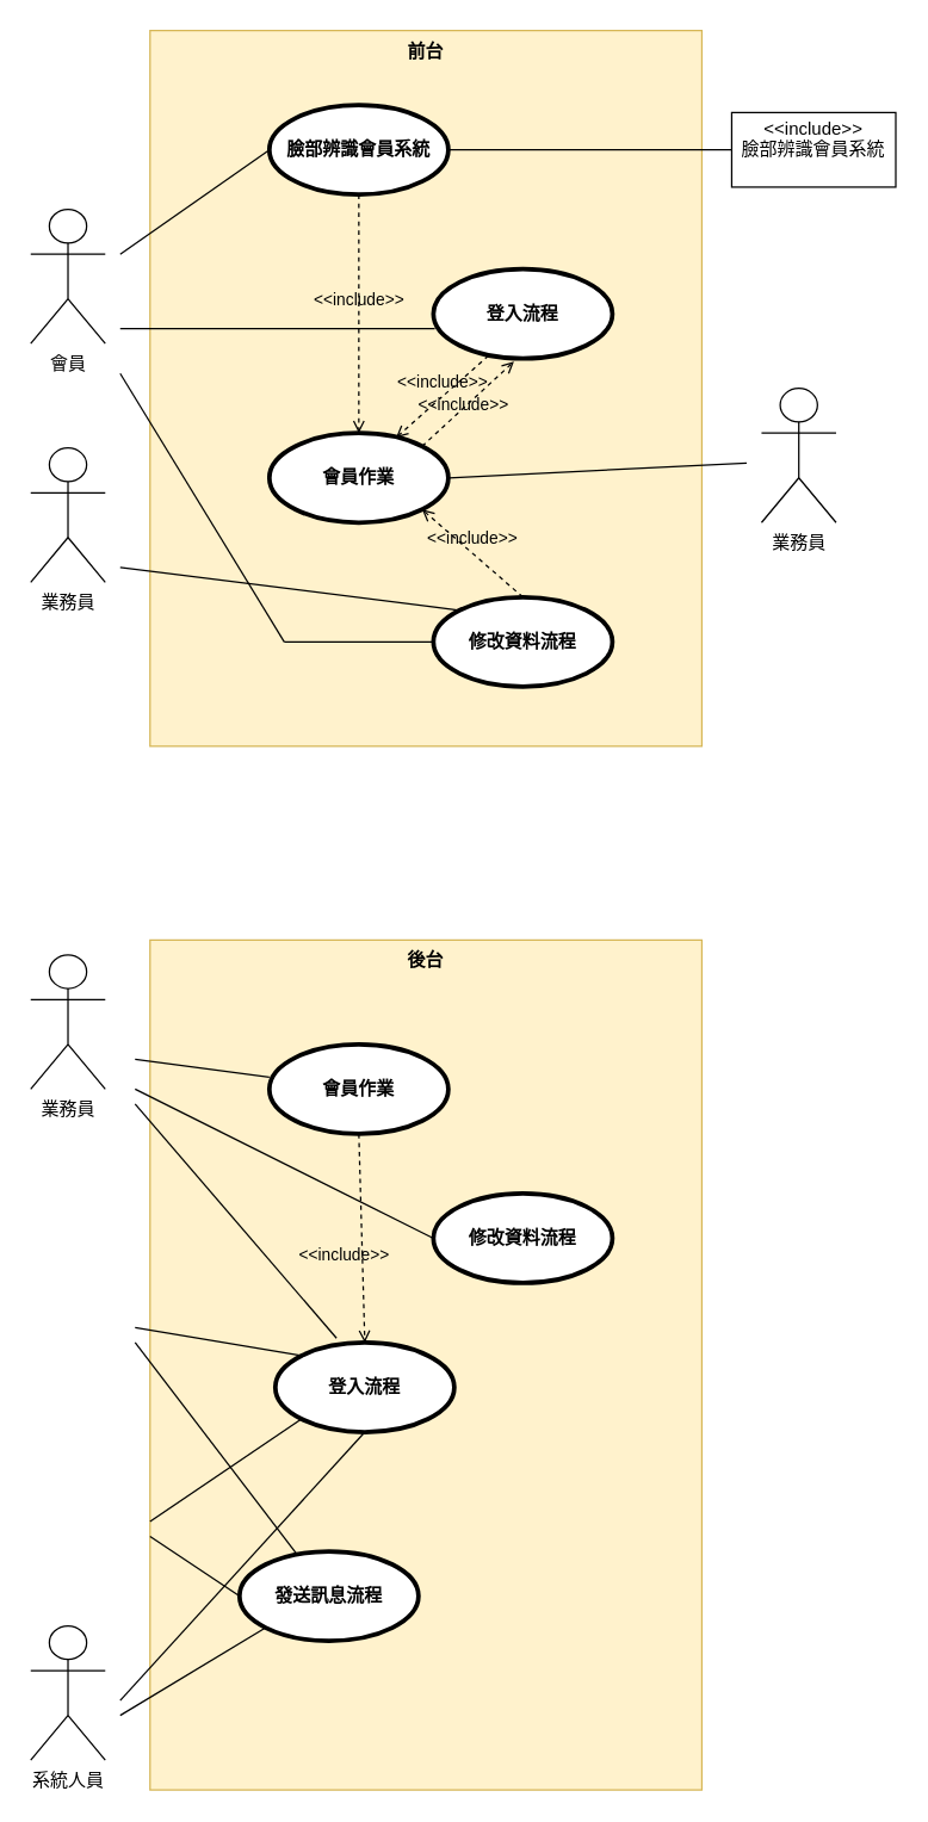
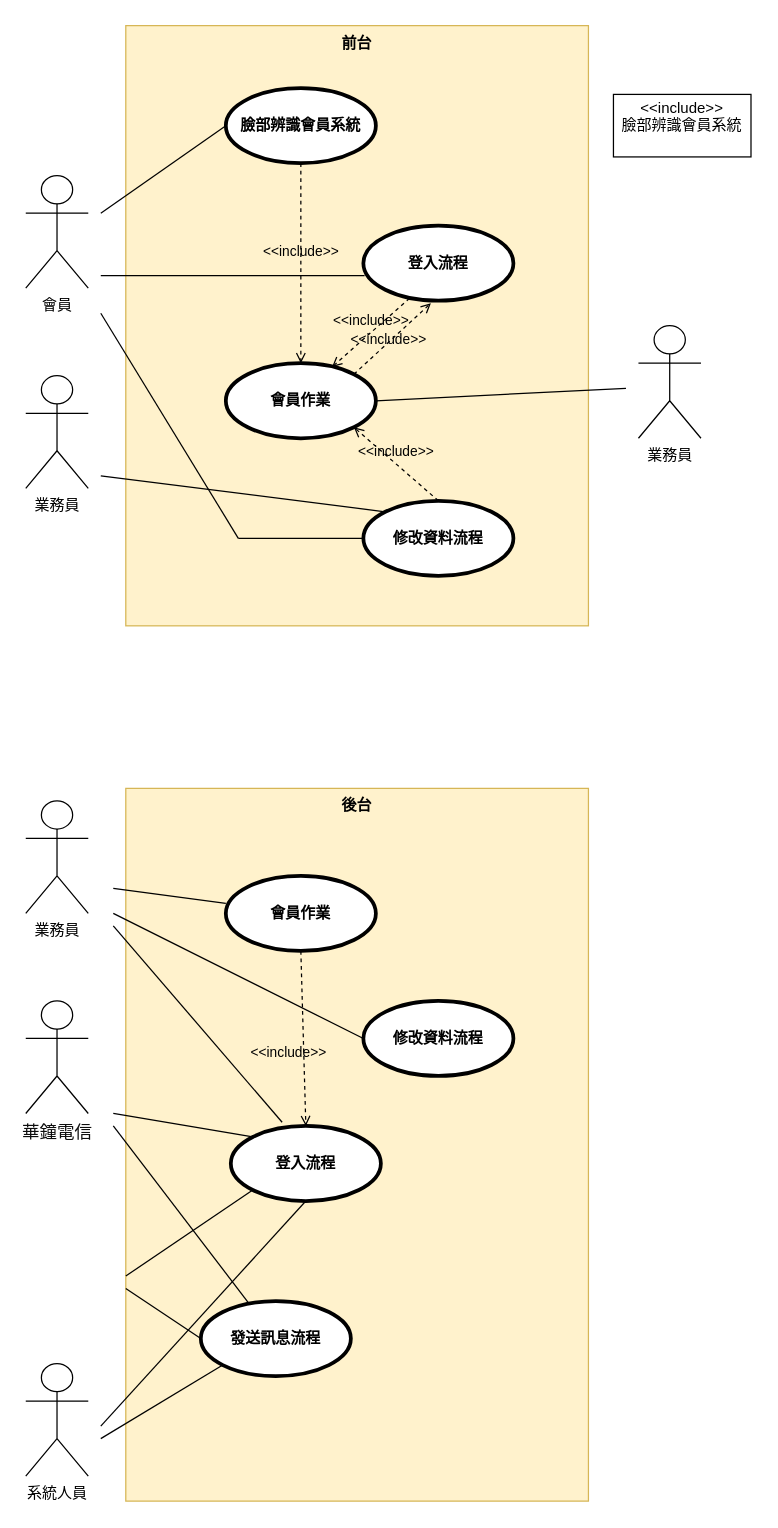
  <mxCell id="0" />
  <mxCell id="1" parent="0" />
  <mxCell id="2" value="後台" style="shape=rect;html=1;verticalAlign=top;fontStyle=1;whiteSpace=wrap;align=center;fillColor=#fff2cc;strokeColor=#d6b656;" vertex="1" parent="1"><mxGeometry x="100" y="630" width="370" height="570" as="geometry" /></mxCell>
  <mxCell id="3" value="前台" style="shape=rect;html=1;verticalAlign=top;fontStyle=1;whiteSpace=wrap;align=center;fillColor=#fff2cc;strokeColor=#d6b656;" vertex="1" parent="1"><mxGeometry x="100" y="20" width="370" height="480" as="geometry" /></mxCell>
  <mxCell id="4" value="臉部辨識會員系統" style="shape=ellipse;html=1;strokeWidth=3;fontStyle=1;whiteSpace=wrap;align=center;perimeter=ellipsePerimeter;" vertex="1" parent="1"><mxGeometry x="180" y="70" width="120" height="60" as="geometry" /></mxCell>
  <mxCell id="5" value="登入流程" style="shape=ellipse;html=1;strokeWidth=3;fontStyle=1;whiteSpace=wrap;align=center;perimeter=ellipsePerimeter;" vertex="1" parent="1"><mxGeometry x="290" y="180" width="120" height="60" as="geometry" /></mxCell>
  <mxCell id="6" value="會員作業" style="shape=ellipse;html=1;strokeWidth=3;fontStyle=1;whiteSpace=wrap;align=center;perimeter=ellipsePerimeter;" vertex="1" parent="1"><mxGeometry x="180" y="290" width="120" height="60" as="geometry" /></mxCell>
  <mxCell id="7" value="修改資料流程" style="shape=ellipse;html=1;strokeWidth=3;fontStyle=1;whiteSpace=wrap;align=center;perimeter=ellipsePerimeter;" vertex="1" parent="1"><mxGeometry x="290" y="400" width="120" height="60" as="geometry" /></mxCell>
  <mxCell id="8" value="會員" style="shape=umlActor;html=1;verticalLabelPosition=bottom;verticalAlign=top;align=center;" vertex="1" parent="1"><mxGeometry x="20" y="140" width="50" height="90" as="geometry" /></mxCell>
  <mxCell id="9" value="業務員" style="shape=umlActor;html=1;verticalLabelPosition=bottom;verticalAlign=top;align=center;" vertex="1" parent="1"><mxGeometry x="20" y="300" width="50" height="90" as="geometry" /></mxCell>
  <mxCell id="10" value="業務員" style="shape=umlActor;html=1;verticalLabelPosition=bottom;verticalAlign=top;align=center;" vertex="1" parent="1"><mxGeometry x="510" y="260" width="50" height="90" as="geometry" /></mxCell>
  <mxCell id="11" value="" style="edgeStyle=none;html=1;endArrow=none;verticalAlign=bottom;rounded=0;exitX=1;exitY=0.5;exitDx=0;exitDy=0;" edge="1" parent="1" source="6"><mxGeometry width="160" relative="1" as="geometry"><mxPoint x="320" y="320" as="sourcePoint" /><mxPoint x="500" y="310" as="targetPoint" /></mxGeometry></mxCell>
  <mxCell id="12" value="&lt;p style=&quot;margin: 0px ; margin-top: 4px ; text-align: center&quot;&gt;&amp;lt;&amp;lt;include&amp;gt;&amp;gt;&lt;br&gt;臉部辨識會員系統&lt;br&gt;&lt;/p&gt;" style="shape=rect;html=1;overflow=fill;html=1;whiteSpace=wrap;align=center;" vertex="1" parent="1"><mxGeometry x="490" y="75" width="110" height="50" as="geometry" /></mxCell>
- <mxCell id="13" value="" style="edgeStyle=none;html=1;endArrow=none;verticalAlign=bottom;rounded=0;entryX=0;entryY=0.5;entryDx=0;entryDy=0;" edge="1" parent="1" source="4" target="12"><mxGeometry width="160" relative="1" as="geometry"><mxPoint x="340" y="90" as="sourcePoint" /><mxPoint x="500" y="90" as="targetPoint" /></mxGeometry></mxCell>
  <mxCell id="14" value="" style="edgeStyle=none;html=1;endArrow=none;verticalAlign=bottom;rounded=0;entryX=0;entryY=0.5;entryDx=0;entryDy=0;" edge="1" parent="1" target="4"><mxGeometry width="160" relative="1" as="geometry"><mxPoint x="80" y="170" as="sourcePoint" /><mxPoint x="270" y="210" as="targetPoint" /></mxGeometry></mxCell>
  <mxCell id="15" value="&amp;lt;&amp;lt;include&amp;gt;&amp;gt;" style="edgeStyle=none;html=1;endArrow=open;verticalAlign=bottom;dashed=1;labelBackgroundColor=none;rounded=0;exitX=0.5;exitY=1;exitDx=0;exitDy=0;entryX=0.5;entryY=0;entryDx=0;entryDy=0;" edge="1" parent="1" source="4" target="6"><mxGeometry width="160" relative="1" as="geometry"><mxPoint x="150" y="240" as="sourcePoint" /><mxPoint x="310" y="240" as="targetPoint" /></mxGeometry></mxCell>
  <mxCell id="16" value="" style="edgeStyle=none;html=1;endArrow=none;verticalAlign=bottom;rounded=0;entryX=0.008;entryY=0.667;entryDx=0;entryDy=0;entryPerimeter=0;" edge="1" parent="1" target="5"><mxGeometry width="160" relative="1" as="geometry"><mxPoint x="80" y="220" as="sourcePoint" /><mxPoint x="240" y="220" as="targetPoint" /></mxGeometry></mxCell>
  <mxCell id="17" value="&amp;lt;&amp;lt;include&amp;gt;&amp;gt;" style="edgeStyle=none;html=1;endArrow=open;verticalAlign=bottom;dashed=1;labelBackgroundColor=none;rounded=0;exitX=0.308;exitY=0.967;exitDx=0;exitDy=0;exitPerimeter=0;entryX=0.708;entryY=0.05;entryDx=0;entryDy=0;entryPerimeter=0;" edge="1" parent="1" source="5" target="6"><mxGeometry width="160" relative="1" as="geometry"><mxPoint x="300" y="290" as="sourcePoint" /><mxPoint x="460" y="290" as="targetPoint" /></mxGeometry></mxCell>
  <mxCell id="18" value="&amp;lt;&amp;lt;include&amp;gt;&amp;gt;" style="edgeStyle=none;html=1;endArrow=open;verticalAlign=bottom;dashed=1;labelBackgroundColor=none;rounded=0;exitX=1;exitY=0;exitDx=0;exitDy=0;entryX=0.45;entryY=1.033;entryDx=0;entryDy=0;entryPerimeter=0;" edge="1" parent="1" source="6" target="5"><mxGeometry x="-0.212" y="-5" width="160" relative="1" as="geometry"><mxPoint x="330" y="280" as="sourcePoint" /><mxPoint x="490" y="280" as="targetPoint" /><mxPoint as="offset" /></mxGeometry></mxCell>
  <mxCell id="19" value="" style="edgeStyle=none;html=1;endArrow=none;verticalAlign=bottom;rounded=0;" edge="1" parent="1"><mxGeometry width="160" relative="1" as="geometry"><mxPoint x="80" y="250" as="sourcePoint" /><mxPoint x="190" y="430" as="targetPoint" /></mxGeometry></mxCell>
  <mxCell id="20" value="" style="edgeStyle=none;html=1;endArrow=none;verticalAlign=bottom;rounded=0;entryX=0;entryY=0.5;entryDx=0;entryDy=0;" edge="1" parent="1" target="7"><mxGeometry width="160" relative="1" as="geometry"><mxPoint x="190" y="430" as="sourcePoint" /><mxPoint x="270" y="430" as="targetPoint" /></mxGeometry></mxCell>
  <mxCell id="21" value="" style="edgeStyle=none;html=1;endArrow=none;verticalAlign=bottom;rounded=0;entryX=0;entryY=0;entryDx=0;entryDy=0;" edge="1" parent="1" target="7"><mxGeometry width="160" relative="1" as="geometry"><mxPoint x="80" y="380" as="sourcePoint" /><mxPoint x="250" y="380" as="targetPoint" /></mxGeometry></mxCell>
  <mxCell id="22" value="&amp;lt;&amp;lt;include&amp;gt;&amp;gt;" style="edgeStyle=none;html=1;endArrow=open;verticalAlign=bottom;dashed=1;labelBackgroundColor=none;rounded=0;exitX=0.5;exitY=0;exitDx=0;exitDy=0;entryX=1;entryY=1;entryDx=0;entryDy=0;" edge="1" parent="1" source="7" target="6"><mxGeometry width="160" relative="1" as="geometry"><mxPoint x="360" y="370" as="sourcePoint" /><mxPoint x="520" y="370" as="targetPoint" /></mxGeometry></mxCell>
  <mxCell id="23" value="業務員" style="shape=umlActor;html=1;verticalLabelPosition=bottom;verticalAlign=top;align=center;" vertex="1" parent="1"><mxGeometry x="20" y="640" width="50" height="90" as="geometry" /></mxCell>
+ <mxCell id="24" value="&lt;span style=&quot;font-size: 14px&quot;&gt;&lt;font color=&quot;#0d0d0d&quot;&gt;華鐘電信&lt;/font&gt;&lt;/span&gt;" style="shape=umlActor;html=1;verticalLabelPosition=bottom;verticalAlign=top;align=center;" vertex="1" parent="1"><mxGeometry x="20" y="800" width="50" height="90" as="geometry" /></mxCell>
  <mxCell id="25" value="系統人員" style="shape=umlActor;html=1;verticalLabelPosition=bottom;verticalAlign=top;align=center;" vertex="1" parent="1"><mxGeometry x="20" y="1090" width="50" height="90" as="geometry" /></mxCell>
  <mxCell id="26" value="會員作業" style="shape=ellipse;html=1;strokeWidth=3;fontStyle=1;whiteSpace=wrap;align=center;perimeter=ellipsePerimeter;" vertex="1" parent="1"><mxGeometry x="180" y="700" width="120" height="60" as="geometry" /></mxCell>
  <mxCell id="27" value="修改資料流程" style="shape=ellipse;html=1;strokeWidth=3;fontStyle=1;whiteSpace=wrap;align=center;perimeter=ellipsePerimeter;" vertex="1" parent="1"><mxGeometry x="290" y="800" width="120" height="60" as="geometry" /></mxCell>
  <mxCell id="28" value="登入流程" style="shape=ellipse;html=1;strokeWidth=3;fontStyle=1;whiteSpace=wrap;align=center;perimeter=ellipsePerimeter;" vertex="1" parent="1"><mxGeometry x="184" y="900" width="120" height="60" as="geometry" /></mxCell>
  <mxCell id="29" value="發送訊息流程" style="shape=ellipse;html=1;strokeWidth=3;fontStyle=1;whiteSpace=wrap;align=center;perimeter=ellipsePerimeter;" vertex="1" parent="1"><mxGeometry x="160" y="1040" width="120" height="60" as="geometry" /></mxCell>
  <mxCell id="30" value="" style="edgeStyle=none;html=1;endArrow=none;verticalAlign=bottom;rounded=0;entryX=0;entryY=0.367;entryDx=0;entryDy=0;entryPerimeter=0;" edge="1" parent="1" target="26"><mxGeometry width="160" relative="1" as="geometry"><mxPoint x="90" y="710" as="sourcePoint" /><mxPoint x="250" y="710" as="targetPoint" /></mxGeometry></mxCell>
  <mxCell id="31" value="" style="edgeStyle=none;html=1;endArrow=none;verticalAlign=bottom;rounded=0;entryX=0;entryY=0.5;entryDx=0;entryDy=0;" edge="1" parent="1" target="27"><mxGeometry width="160" relative="1" as="geometry"><mxPoint x="90" y="730" as="sourcePoint" /><mxPoint x="270" y="800" as="targetPoint" /></mxGeometry></mxCell>
  <mxCell id="32" value="&amp;lt;&amp;lt;include&amp;gt;&amp;gt;" style="edgeStyle=none;html=1;endArrow=open;verticalAlign=bottom;dashed=1;labelBackgroundColor=none;rounded=0;exitX=0.5;exitY=1;exitDx=0;exitDy=0;entryX=0.5;entryY=0;entryDx=0;entryDy=0;" edge="1" parent="1" source="26" target="28"><mxGeometry x="0.281" y="-13" width="160" relative="1" as="geometry"><mxPoint x="200" y="820" as="sourcePoint" /><mxPoint x="360" y="820" as="targetPoint" /><mxPoint as="offset" /></mxGeometry></mxCell>
  <mxCell id="33" value="" style="edgeStyle=none;html=1;endArrow=none;verticalAlign=bottom;rounded=0;fontColor=#0D0D0D;" edge="1" parent="1" target="29"><mxGeometry width="160" relative="1" as="geometry"><mxPoint x="90" y="900" as="sourcePoint" /><mxPoint x="180" y="1040" as="targetPoint" /></mxGeometry></mxCell>
  <mxCell id="34" value="" style="edgeStyle=none;html=1;endArrow=none;verticalAlign=bottom;rounded=0;fontColor=#0D0D0D;entryX=0;entryY=0.5;entryDx=0;entryDy=0;" edge="1" parent="1" target="29"><mxGeometry width="160" relative="1" as="geometry"><mxPoint x="100" y="1030" as="sourcePoint" /><mxPoint x="280" y="1050" as="targetPoint" /></mxGeometry></mxCell>
  <mxCell id="35" value="" style="edgeStyle=none;html=1;endArrow=none;verticalAlign=bottom;rounded=0;fontColor=#0D0D0D;entryX=0;entryY=1;entryDx=0;entryDy=0;" edge="1" parent="1" target="29"><mxGeometry width="160" relative="1" as="geometry"><mxPoint x="80" y="1150" as="sourcePoint" /><mxPoint x="260" y="1140" as="targetPoint" /></mxGeometry></mxCell>
  <mxCell id="36" value="" style="edgeStyle=none;html=1;endArrow=none;verticalAlign=bottom;rounded=0;fontColor=#0D0D0D;entryX=0;entryY=1;entryDx=0;entryDy=0;" edge="1" parent="1" target="28"><mxGeometry width="160" relative="1" as="geometry"><mxPoint x="100" y="1020" as="sourcePoint" /><mxPoint x="260" y="1020" as="targetPoint" /></mxGeometry></mxCell>
  <mxCell id="37" value="" style="edgeStyle=none;html=1;endArrow=none;verticalAlign=bottom;rounded=0;fontColor=#0D0D0D;entryX=0;entryY=0;entryDx=0;entryDy=0;" edge="1" parent="1" target="28"><mxGeometry width="160" relative="1" as="geometry"><mxPoint x="90" y="890" as="sourcePoint" /><mxPoint x="250" y="890" as="targetPoint" /></mxGeometry></mxCell>
  <mxCell id="38" value="" style="edgeStyle=none;html=1;endArrow=none;verticalAlign=bottom;rounded=0;fontColor=#0D0D0D;entryX=0.5;entryY=1;entryDx=0;entryDy=0;" edge="1" parent="1" target="28"><mxGeometry width="160" relative="1" as="geometry"><mxPoint x="80" y="1140" as="sourcePoint" /><mxPoint x="240" y="1160" as="targetPoint" /></mxGeometry></mxCell>
  <mxCell id="39" value="" style="edgeStyle=none;html=1;endArrow=none;verticalAlign=bottom;rounded=0;fontColor=#0D0D0D;entryX=0.342;entryY=-0.05;entryDx=0;entryDy=0;entryPerimeter=0;" edge="1" parent="1" target="28"><mxGeometry width="160" relative="1" as="geometry"><mxPoint x="90" y="740" as="sourcePoint" /><mxPoint x="250" y="740" as="targetPoint" /></mxGeometry></mxCell>
